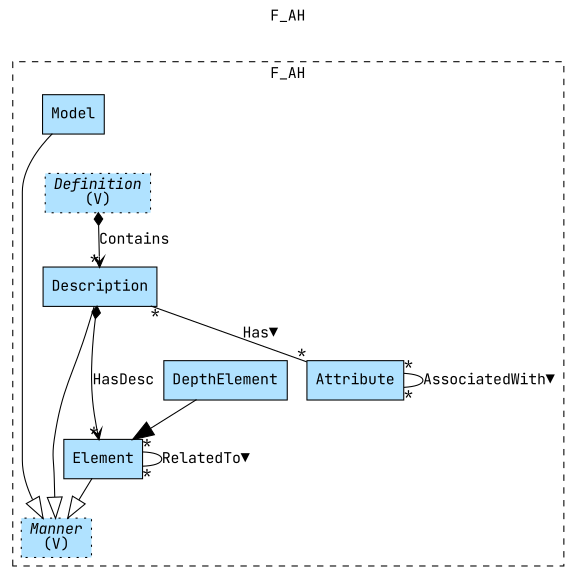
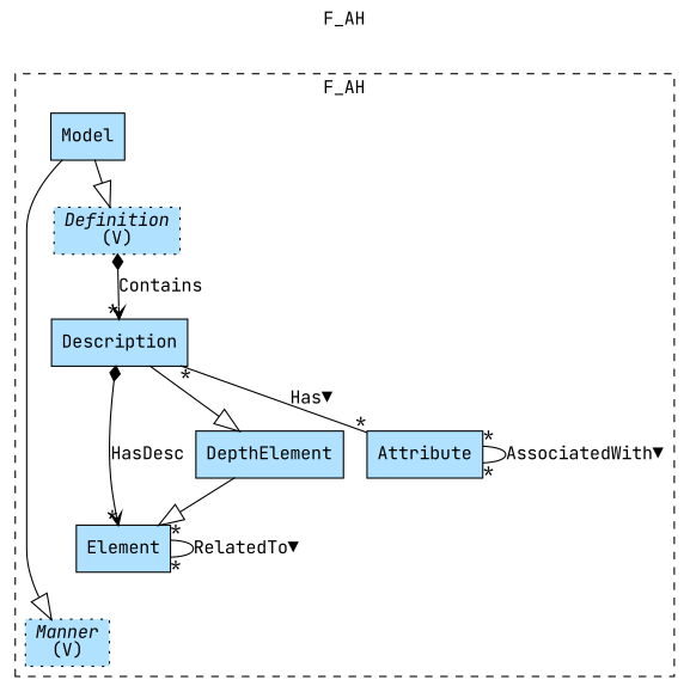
  digraph {
    fontname="JetBrains Mono"
    label=F_AH
    labelfontsize=12
    labelloc=tl
    node [fillcolor=lightskyblue1 fontname="JetBrains Mono" shape=record style=filled]
    edge [arrowhead=onormal fontname="JetBrains Mono"]
    n1 [label=Model]
    n2 [label=<{<I>Manner</I><br/>(V)}> style="filled,dotted"]
    n3 [label=<{<I>Definition</I><br/>(V)}> style="filled,dotted"]
    n4 [label=Description]
    n5 [label=Element]
    n6 [label=DepthElement]
    n7 [label=Attribute]
    subgraph cluster_1 {
      style=dashed
      n1
      n2
      n3
      n4
      n5
      n6
      n7
    }
    n1 -> n2 [arrowsize=2.0]
+   n1 -> n3 [arrowsize=2.0]
    n3 -> n4 [arrowhead=vee arrowtail=diamond dir=both headlabel="*" label=Contains]
-   n4 -> n2 [arrowsize=2.0]
+   n4 -> n6 [arrowsize=2.0]
    n4 -> n5 [arrowhead=vee arrowtail=diamond dir=both headlabel="*" label=HasDesc]
    n4 -> n7 [dir=none headlabel="*" label="Has▼" taillabel="*" arrowhead=""]
-   n5 -> n2 [arrowsize=2.0]
    n5 -> n5 [dir=none headlabel="*" label="RelatedTo▼" taillabel="*" arrowhead=""]
-   n6 -> n5 [arrowhead=normal arrowsize=2.0]
+   n6 -> n5 [arrowsize=2.0]
    n7 -> n7 [dir=none headlabel="*" label="AssociatedWith▼" taillabel="*" arrowhead=""]
  }
